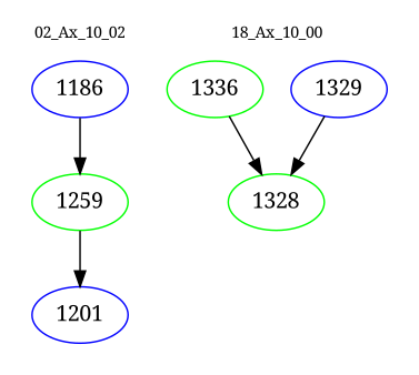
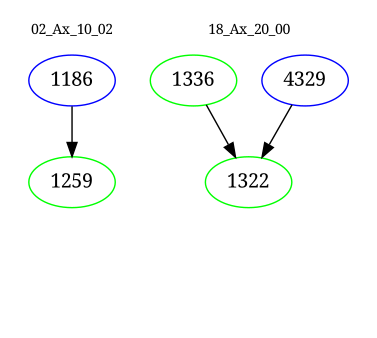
  digraph {
    fontname="Noto Serif"
    node [color=blue fontname="Noto Serif"]
    edge [color=black fontname="Noto Serif"]
    n1 [label=1186]
    n2 [color=green label=1259]
-   n3 [label=1201]
-   n4 [label=1329]
-   n5 [color=green label=1328]
+   n4 [label=4329]
+   n5 [color=green label=1322]
    n6 [color=green label=1336]
    subgraph cluster_1 {
      color=white
      fontsize=10
      label="02_Ax_10_02"
      n1
      n2
-     n3
    }
    subgraph cluster_2 {
      color=white
      fontsize=10
-     label="18_Ax_10_00"
+     label="18_Ax_20_00"
      n4
      n5
      n6
    }
    n1 -> n2
-   n2 -> n3
    n4 -> n5
    n6 -> n5
  }
